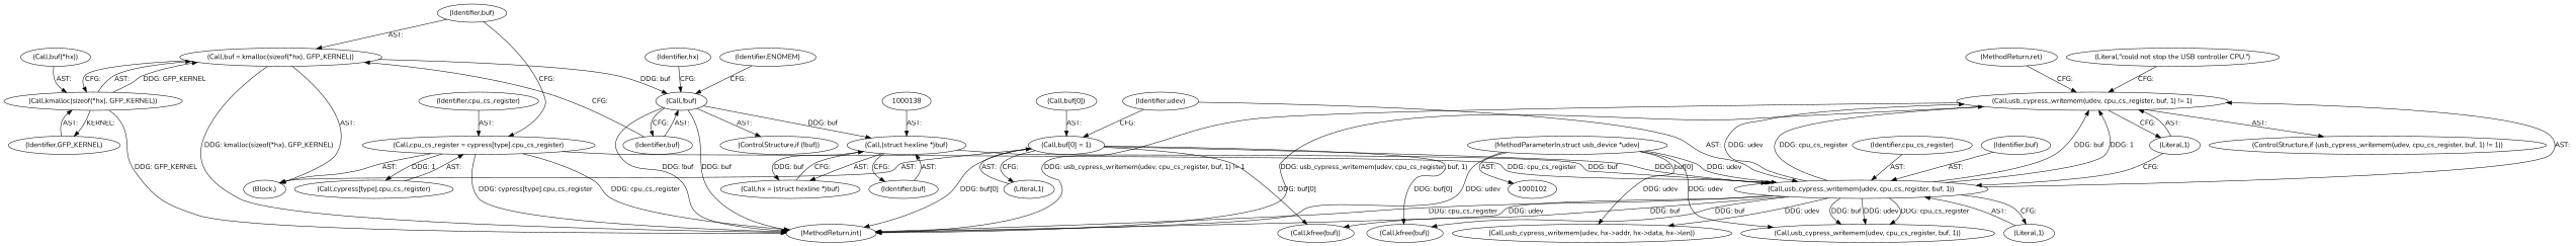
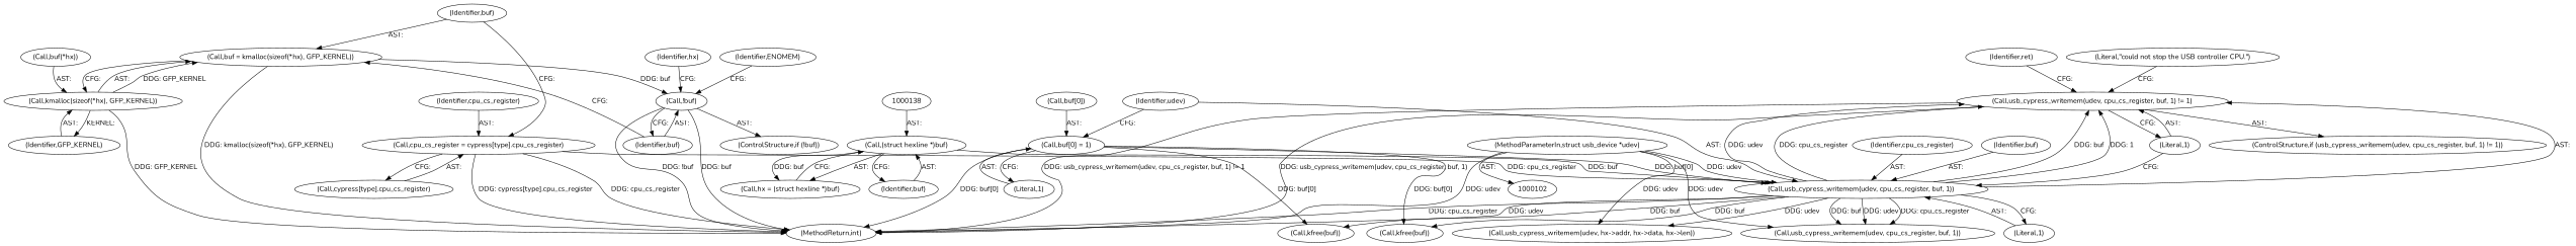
  digraph {
    fontname=Nunito
    node [fontname=Nunito]
    edge [fontname=Nunito]
    n1 [label="(Call,usb_cypress_writemem(udev, cpu_cs_register, buf, 1) != 1)"]
    n2 [label="(MethodReturn,int)"]
    n3 [label="(Literal,1)"]
    n4 [label="(ControlStructure,if (usb_cypress_writemem(udev, cpu_cs_register, buf, 1) != 1))"]
    n5 [label="(Call,usb_cypress_writemem(udev, cpu_cs_register, buf, 1))"]
    n6 [label="(Call,kfree(buf))"]
    n7 [label="(Literal,1)"]
    n8 [label="(Call,usb_cypress_writemem(udev, cpu_cs_register, buf, 1))"]
    n9 [label="(Call,kfree(buf))"]
    n10 [label="(Call,usb_cypress_writemem(udev, hx->addr, hx->data, hx->len))"]
    n11 [label="(MethodParameterIn,struct usb_device *udev)"]
    1000102
    n13 [label="(Call,cpu_cs_register = cypress[type].cpu_cs_register)"]
-   n14 [label="(Block,)"]
    n15 [label="(Call,cypress[type].cpu_cs_register)"]
    n16 [label="(Call,buf[0] = 1)"]
    n17 [label="(Literal,1)"]
    n18 [label="(Call,(struct hexline *)buf)"]
    n19 [label="(Identifier,buf)"]
    n20 [label="(Call,hx = (struct hexline *)buf)"]
    n21 [label="(Call,!buf)"]
    n22 [label="(Identifier,buf)"]
    n23 [label="(ControlStructure,if (!buf))"]
    n24 [label="(Call,buf = kmalloc(sizeof(*hx), GFP_KERNEL))"]
    n25 [label="(Call,kmalloc(sizeof(*hx), GFP_KERNEL))"]
    n26 [label="(Identifier,GFP_KERNEL)"]
-   n27 [label="(MethodReturn,ret)"]
+   n27 [label="(Identifier,ret)"]
    n28 [label="(Identifier,cpu_cs_register)"]
    n29 [label="(Identifier,buf)"]
    n30 [label="(Literal,\"could not stop the USB controller CPU.\")"]
    n31 [label="(Call,buf[0])"]
    n32 [label="(Identifier,cpu_cs_register)"]
    n33 [label="(Identifier,ENOMEM)"]
    n34 [label="(Identifier,hx)"]
    n35 [label="(Identifier,buf)"]
    n36 [label="(Call,buf(*hx))"]
    n37 [label="(Identifier,udev)"]
    1000138
    n1 -> n2 [label="DDG: usb_cypress_writemem(udev, cpu_cs_register, buf, 1) != 1"]
    n1 -> n2 [label="DDG: usb_cypress_writemem(udev, cpu_cs_register, buf, 1)"]
    n1 -> n3 [label="CFG: "]
    n1 -> n4 [label="AST: "]
    n3 -> n1 [label="AST: "]
    n3 -> n5 [label="CFG: "]
    n5 -> n1 [label="AST: "]
    n5 -> n1 [label="DDG: udev"]
    n5 -> n1 [label="DDG: cpu_cs_register"]
    n5 -> n1 [label="DDG: buf"]
    n5 -> n1 [label="DDG: 1"]
    n5 -> n2 [label="DDG: cpu_cs_register"]
    n5 -> n2 [label="DDG: udev"]
    n5 -> n6 [label="DDG: buf"]
    n5 -> n7 [label="CFG: "]
    n5 -> n8 [label="DDG: udev"]
    n5 -> n8 [label="DDG: cpu_cs_register"]
    n5 -> n8 [label="DDG: buf"]
    n5 -> n9 [label="DDG: buf"]
    n5 -> n10 [label="DDG: udev"]
    n7 -> n5 [label="AST: "]
    n11 -> n2 [label="DDG: udev"]
    n11 -> n5 [label="DDG: udev"]
    n11 -> n8 [label="DDG: udev"]
    n11 -> n10 [label="DDG: udev"]
    n11 -> 1000102 [label="AST: "]
    n13 -> n2 [label="DDG: cypress[type].cpu_cs_register"]
    n13 -> n2 [label="DDG: cpu_cs_register"]
    n13 -> n5 [label="DDG: cpu_cs_register"]
-   n13 -> n14 [label="AST: "]
-   n13 -> n15 [label="DDG: 1"]
+   n13 -> n15 [label="CFG: "]
    n15 -> n13 [label="AST: "]
    n16 -> n2 [label="DDG: buf[0]"]
    n16 -> n5 [label="DDG: buf[0]"]
    n16 -> n6 [label="DDG: buf[0]"]
    n16 -> n9 [label="DDG: buf[0]"]
-   n16 -> n14 [label="AST: "]
    n16 -> n17 [label="CFG: "]
    n17 -> n16 [label="AST: "]
    n18 -> n5 [label="DDG: buf"]
    n18 -> n19 [label="CFG: "]
    n18 -> n20 [label="AST: "]
    n18 -> n20 [label="DDG: buf"]
    n19 -> n18 [label="AST: "]
    n20 -> n18 [label="CFG: "]
    n21 -> n2 [label="DDG: !buf"]
    n21 -> n2 [label="DDG: buf"]
-   n21 -> n18 [label="DDG: buf"]
    n21 -> n22 [label="CFG: "]
    n21 -> n23 [label="AST: "]
    n22 -> n21 [label="AST: "]
    n22 -> n24 [label="CFG: "]
    n24 -> n2 [label="DDG: kmalloc(sizeof(*hx), GFP_KERNEL)"]
-   n24 -> n14 [label="AST: "]
    n24 -> n21 [label="DDG: buf"]
    n24 -> n25 [label="CFG: "]
    n25 -> n2 [label="DDG: GFP_KERNEL"]
    n25 -> n24 [label="AST: "]
    n25 -> n24 [label="DDG: GFP_KERNEL"]
    n25 -> n26 [label="KERNEL: "]
    n26 -> n25 [label="AST: "]
    n27 -> n1 [label="CFG: "]
    n28 -> n13 [label="AST: "]
    n29 -> n13 [label="CFG: "]
    n29 -> n24 [label="AST: "]
    n30 -> n1 [label="CFG: "]
    n31 -> n16 [label="AST: "]
    n32 -> n5 [label="AST: "]
    n33 -> n21 [label="CFG: "]
    n34 -> n21 [label="CFG: "]
    n35 -> n5 [label="AST: "]
    n36 -> n25 [label="AST: "]
    n37 -> n5 [label="AST: "]
    n37 -> n16 [label="CFG: "]
    1000138 -> n18 [label="AST: "]
  }
